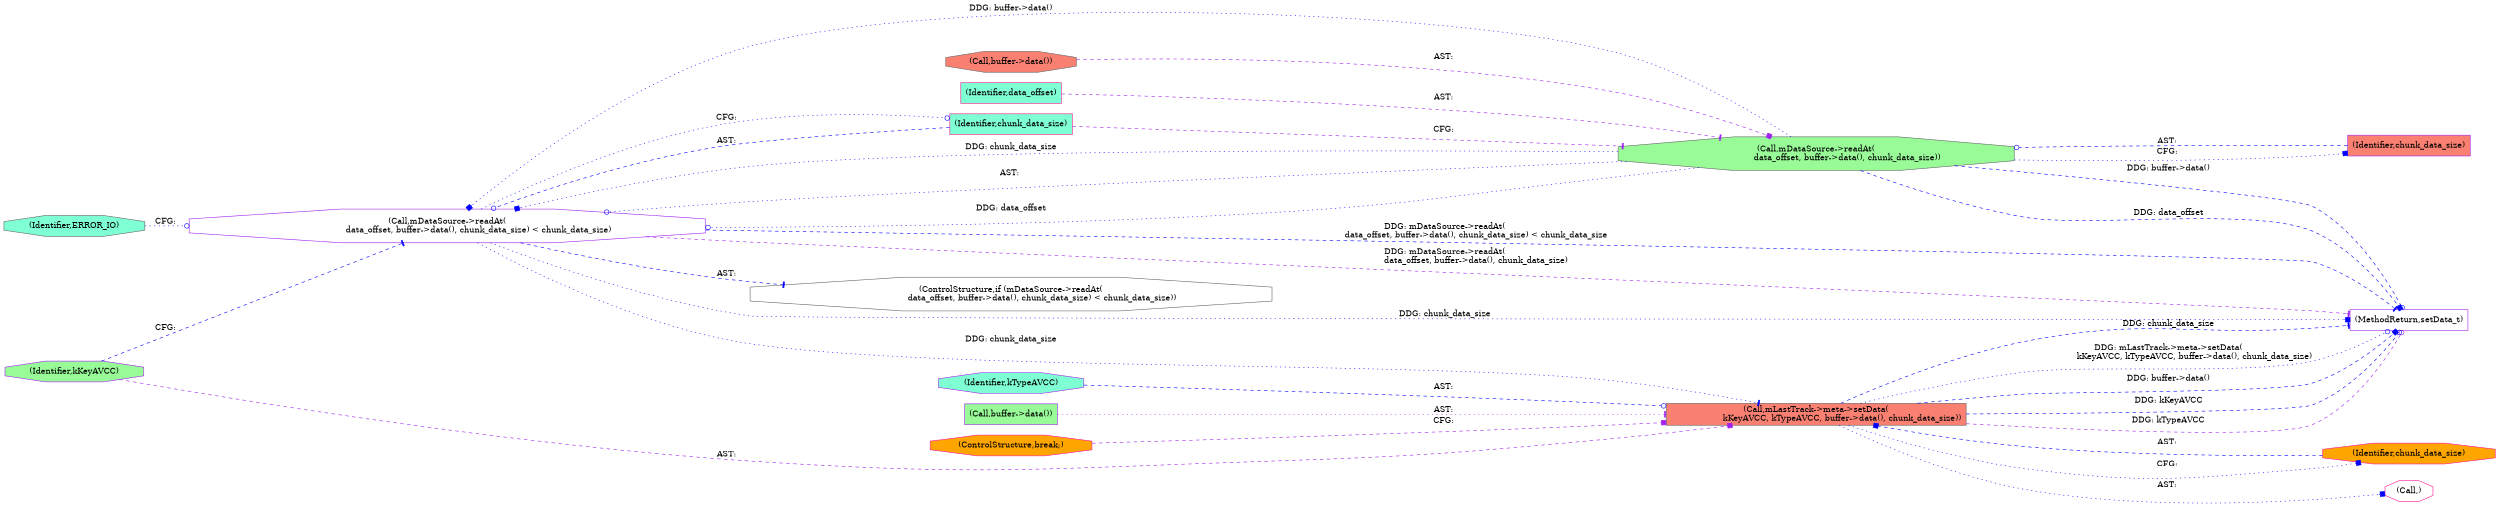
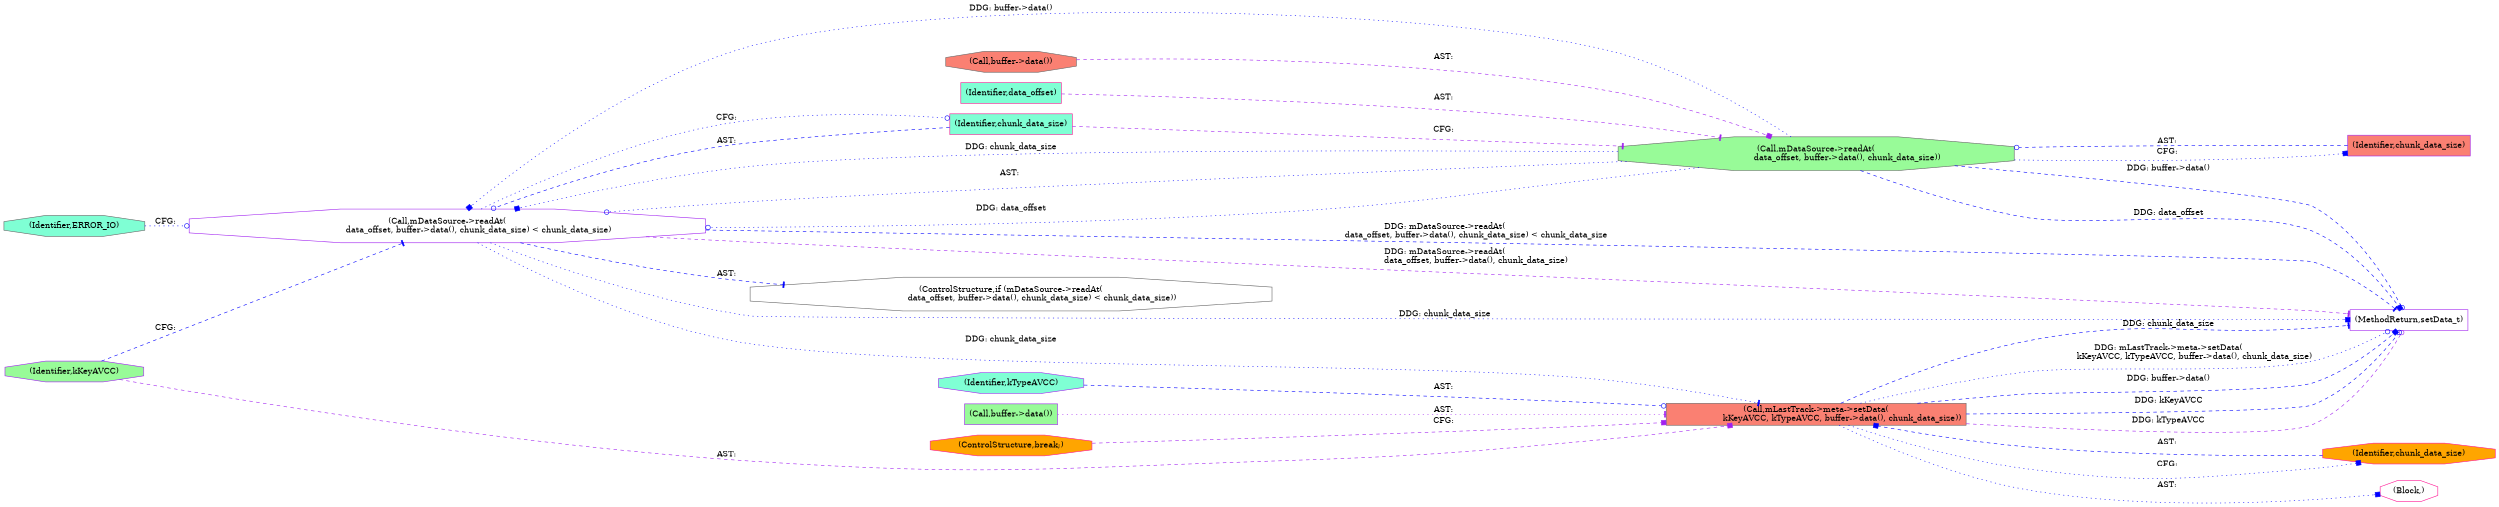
  digraph {
    rankdir=LR
    node [color=purple fillcolor=white shape=octagon style=filled]
    edge [arrowhead=box color=blue style=dashed]
    n1 [label="(Call,mDataSource->readAt(\n                        data_offset, buffer->data(), chunk_data_size) < chunk_data_size)"]
    n2 [color=gray40 fillcolor=salmon label="(Call,mLastTrack->meta->setData(\n                    kKeyAVCC, kTypeAVCC, buffer->data(), chunk_data_size))" shape=box]
    n3 [color=deeppink fillcolor=aquamarine label="(Identifier,chunk_data_size)" shape=box]
    n4 [label="(MethodReturn,setData_t)" shape=box]
    n5 [color=gray40 label="(ControlStructure,if (mDataSource->readAt(\n                        data_offset, buffer->data(), chunk_data_size) < chunk_data_size))"]
    n6 [color=deeppink fillcolor=orange label="(Identifier,chunk_data_size)"]
-   n7 [color=deeppink label="(Call,)"]
+   n7 [color=deeppink label="(Block,)"]
    n8 [color=gray40 fillcolor=palegreen label="(Call,mDataSource->readAt(\n                        data_offset, buffer->data(), chunk_data_size))"]
    n9 [fillcolor=salmon label="(Identifier,chunk_data_size)" shape=box]
    n10 [fillcolor=palegreen label="(Identifier,kKeyAVCC)"]
    n11 [color=gray40 fillcolor=salmon label="(Call,buffer->data())"]
    n12 [color=deeppink fillcolor=aquamarine label="(Identifier,data_offset)" shape=box]
    n13 [fillcolor=palegreen label="(Call,buffer->data())" shape=box]
    n14 [color=deeppink fillcolor=orange label="(ControlStructure,break;)"]
    n15 [fillcolor=aquamarine label="(Identifier,kTypeAVCC)"]
    n16 [color=gray40 fillcolor=aquamarine label="(Identifier,ERROR_IO)"]
    n1 -> n2 [arrowhead=tee label="DDG: chunk_data_size" style=dotted]
    n1 -> n3 [arrowhead=odot label="CFG: " style=dotted]
    n1 -> n4 [arrowhead=tee label="DDG: mDataSource->readAt(\n                        data_offset, buffer->data(), chunk_data_size) < chunk_data_size"]
    n1 -> n4 [label="DDG: chunk_data_size" style=dotted]
    n1 -> n4 [arrowhead=tee color=purple label="DDG: mDataSource->readAt(\n                        data_offset, buffer->data(), chunk_data_size)"]
    n1 -> n5 [arrowhead=tee label="AST: "]
    n2 -> n4 [arrowhead=odot color=purple label="DDG: kTypeAVCC"]
    n2 -> n4 [arrowhead=tee label="DDG: chunk_data_size"]
    n2 -> n4 [arrowhead=odot label="DDG: mLastTrack->meta->setData(\n                    kKeyAVCC, kTypeAVCC, buffer->data(), chunk_data_size)" style=dotted]
    n2 -> n4 [label="DDG: buffer->data()"]
    n2 -> n4 [arrowhead=odot label="DDG: kKeyAVCC"]
    n2 -> n6 [label="CFG: " style=dotted]
    n2 -> n7 [label="AST: " style=dotted]
    n3 -> n1 [arrowhead=odot label="AST: "]
    n3 -> n8 [arrowhead=tee color=purple label="CFG: "]
    n6 -> n2 [label="AST: "]
    n8 -> n1 [arrowhead=odot label="AST: " style=dotted]
    n8 -> n1 [arrowhead=odot label="DDG: data_offset" style=dotted]
    n8 -> n1 [label="DDG: buffer->data()" style=dotted]
    n8 -> n1 [label="DDG: chunk_data_size" style=dotted]
    n8 -> n4 [arrowhead=odot label="DDG: buffer->data()"]
    n8 -> n4 [label="DDG: data_offset"]
    n8 -> n9 [label="CFG: " style=dotted]
    n9 -> n8 [arrowhead=odot label="AST: "]
    n10 -> n1 [arrowhead=tee label="CFG: "]
    n10 -> n2 [color=purple label="AST: "]
    n11 -> n8 [color=purple label="AST: "]
    n12 -> n8 [arrowhead=tee color=purple label="AST: "]
    n13 -> n2 [arrowhead=tee color=purple label="AST: " style=dotted]
    n14 -> n2 [color=purple label="CFG: "]
    n15 -> n2 [arrowhead=odot label="AST: "]
    n16 -> n1 [arrowhead=odot label="CFG: " style=dotted]
  }
